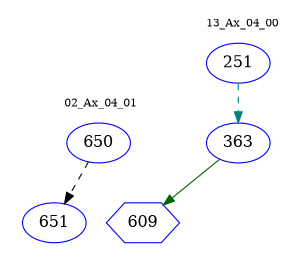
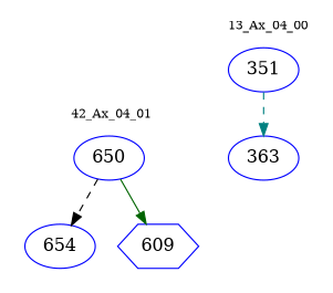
  digraph {
    node [color=blue shape=ellipse]
    edge [style=dashed]
    n1 [label=650]
    n2 [label=609 shape=hexagon]
-   n3 [label=651]
-   n4 [label=251]
+   n3 [label=654]
+   n4 [label=351]
    n5 [label=363]
    subgraph cluster_1 {
      color=white
      fontsize=10
-     label="02_Ax_04_01"
+     label="42_Ax_04_01"
      n1
      n2
      n3
    }
    subgraph cluster_2 {
      color=white
      fontsize=10
      label="13_Ax_04_00"
      n4
      n5
    }
-   n5 -> n2 [color=darkgreen style=solid]
+   n1 -> n2 [color=darkgreen style=solid]
    n1 -> n3 [color=black]
    n4 -> n5 [color=teal]
  }
